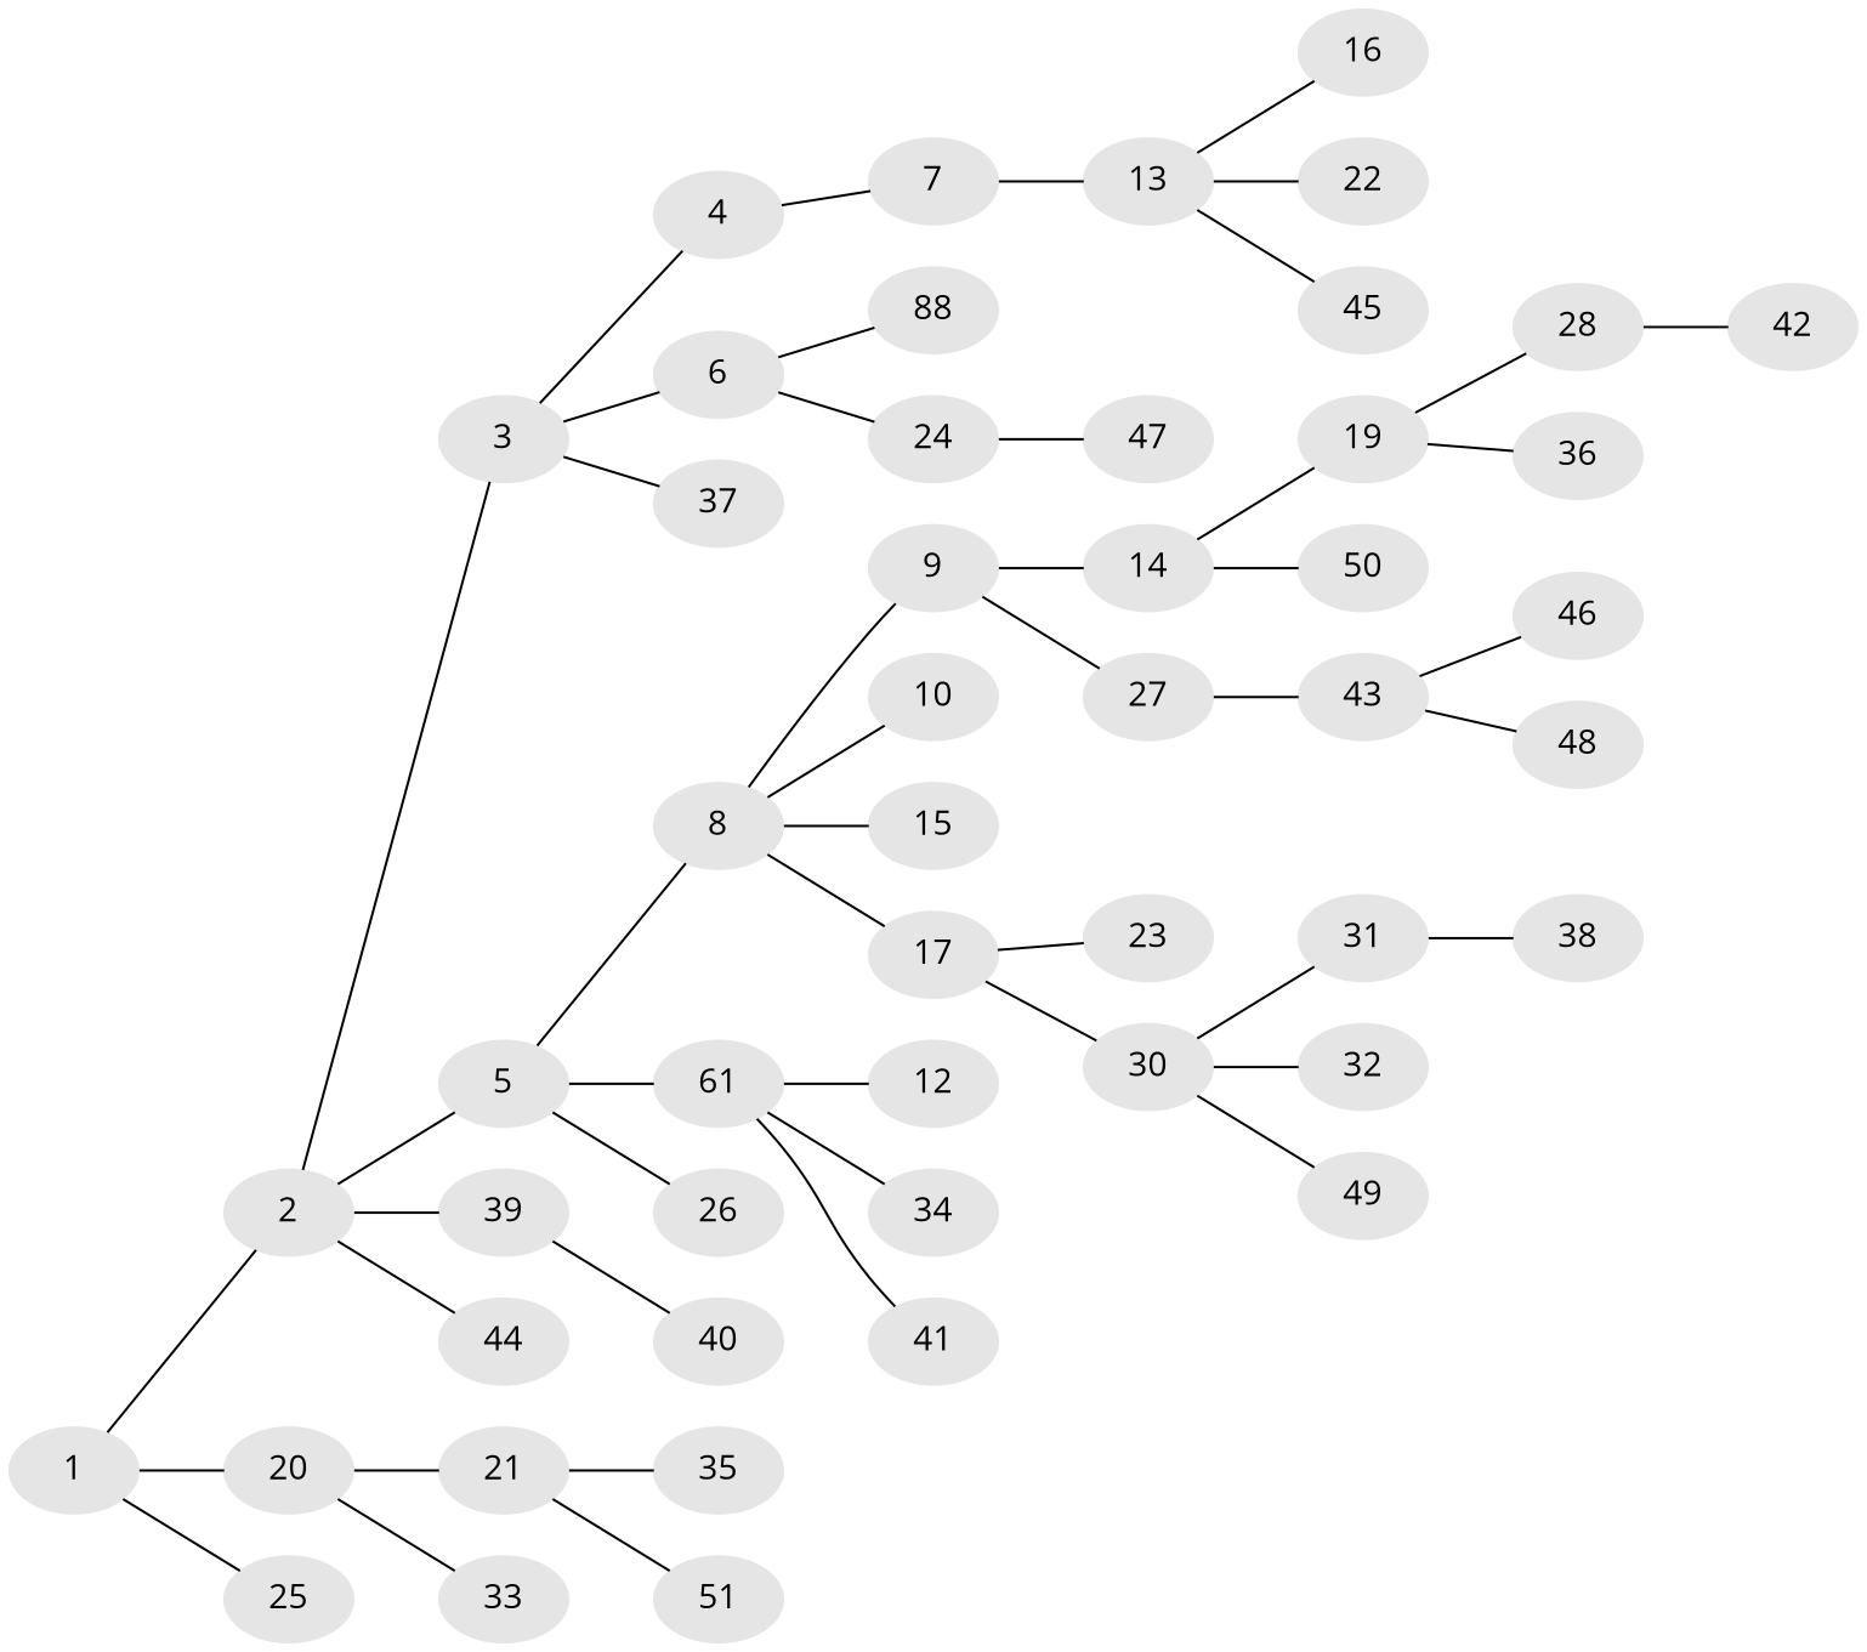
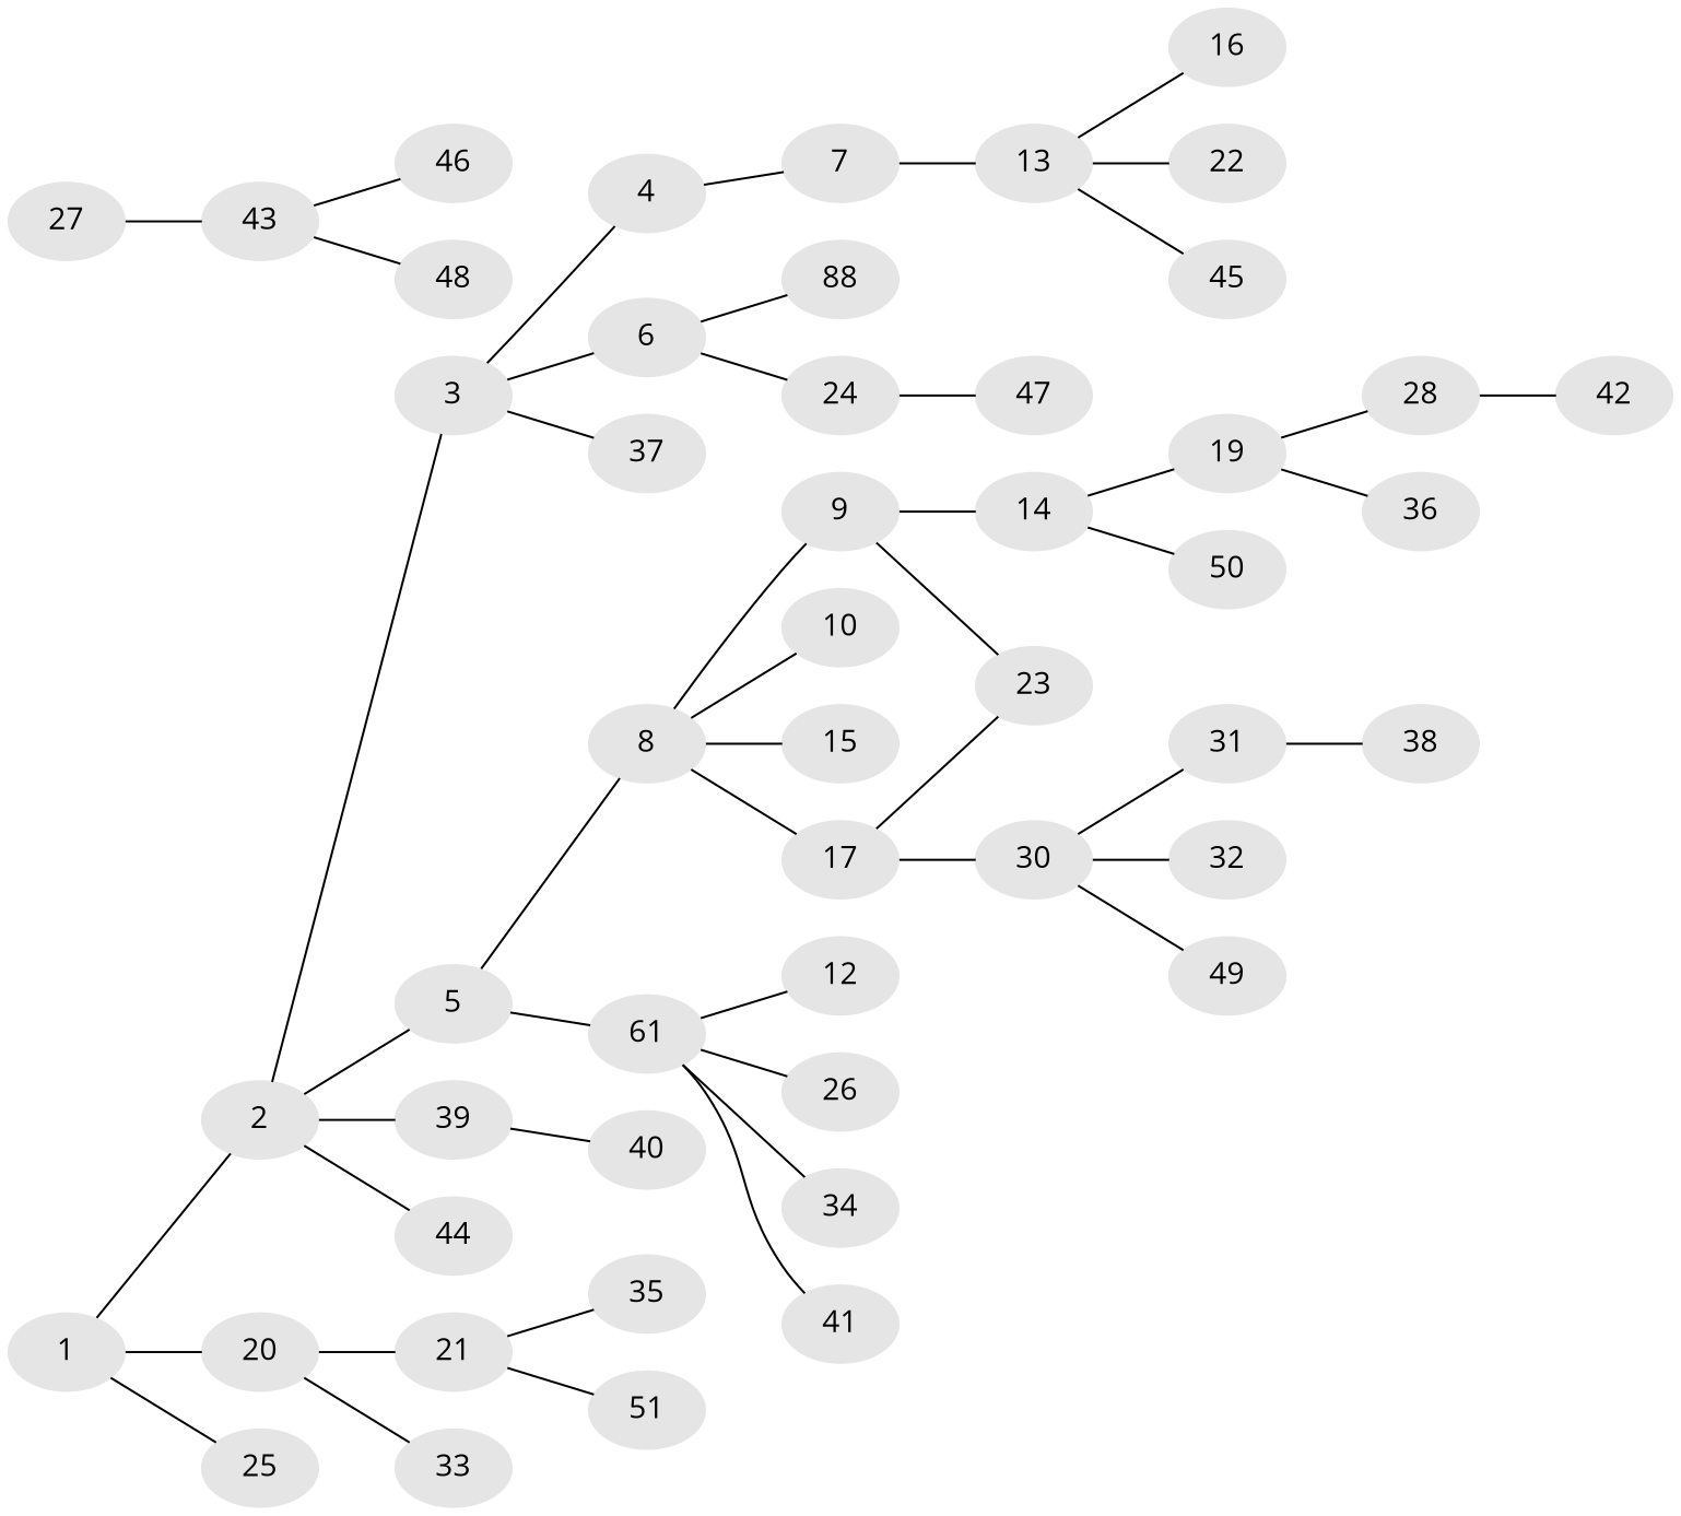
  graph {
    fontname="Open Sans"
    rankdir=LR
    node [color=gray90 fontname="Open Sans" style=filled]
    edge [fontname="Open Sans"]
    1
    2
    20
    25
    3
    5
    39
    44
    21
    33
    4
    6
    37
    8
    n15 [label=61]
    40
    7
    n18 [label=88]
    24
    13
    9
    10
    15
    17
    12
    26
    34
    41
    47
    16
    22
    45
    14
    27
    23
    30
    19
    50
    43
    28
    36
    31
    32
    49
    42
    35
    51
    46
    48
    38
    1 -- 2
    1 -- 20
    1 -- 25
    2 -- 3
    2 -- 5
    2 -- 39
    2 -- 44
    20 -- 21
    20 -- 33
    3 -- 4
    3 -- 6
    3 -- 37
    5 -- 8
    5 -- n15
    39 -- 40
    21 -- 35
    21 -- 51
    4 -- 7
    6 -- n18
    6 -- 24
    8 -- 9
    8 -- 10
    8 -- 15
    8 -- 17
    n15 -- 12
-   5 -- 26
+   n15 -- 26
    n15 -- 34
    n15 -- 41
    7 -- 13
    24 -- 47
    13 -- 16
    13 -- 22
    13 -- 45
    9 -- 14
-   9 -- 27
+   9 -- 23
    17 -- 23
    17 -- 30
    14 -- 19
    14 -- 50
    27 -- 43
    30 -- 31
    30 -- 32
    30 -- 49
    19 -- 28
    19 -- 36
    43 -- 46
    43 -- 48
    28 -- 42
    31 -- 38
  }
